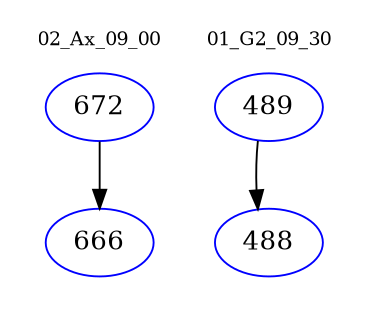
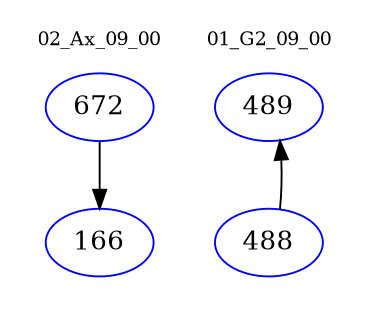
  digraph {
    node [color=blue]
    edge [color=black]
    n1 [label=672]
-   n2 [label=666]
+   n2 [label=166]
    n3 [label=489]
    n4 [label=488]
    subgraph cluster_1 {
      color=white
      fontsize=10
      label="02_Ax_09_00"
      n1
      n2
    }
    subgraph cluster_2 {
      color=white
      fontsize=10
-     label="01_G2_09_30"
+     label="01_G2_09_00"
      n3
      n4
    }
    n1 -> n2
-   n3 -> n4
+   n4 -> n3
  }
